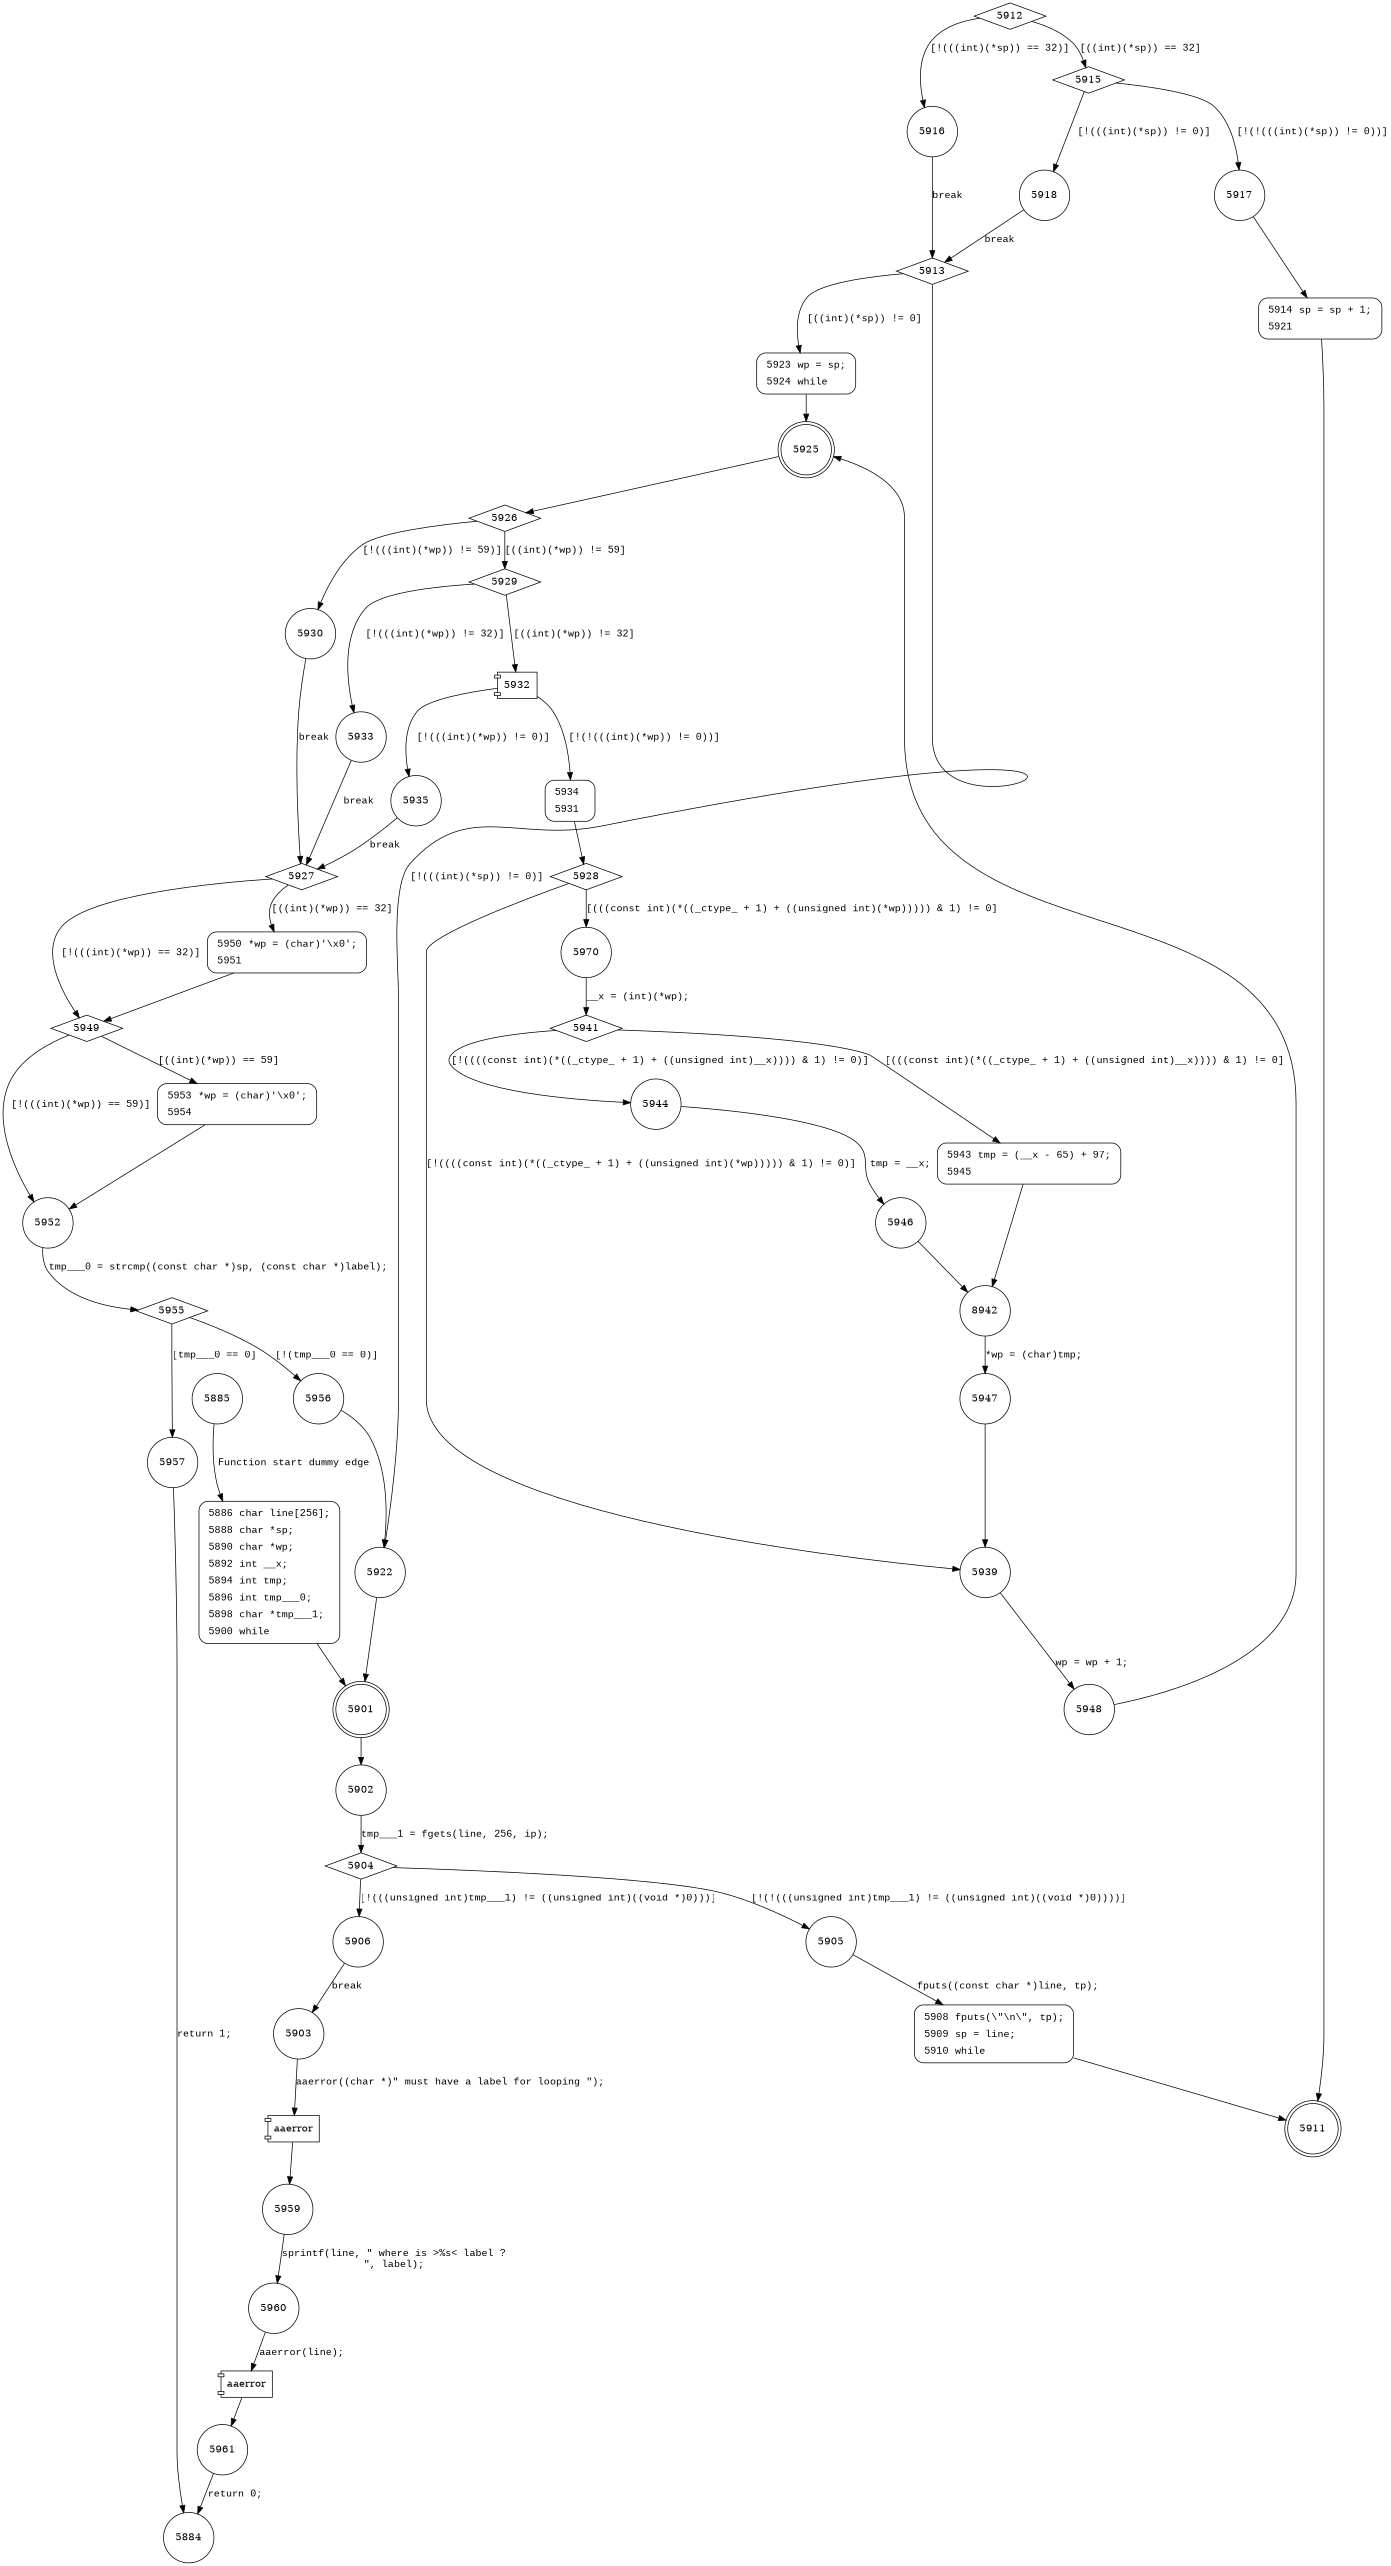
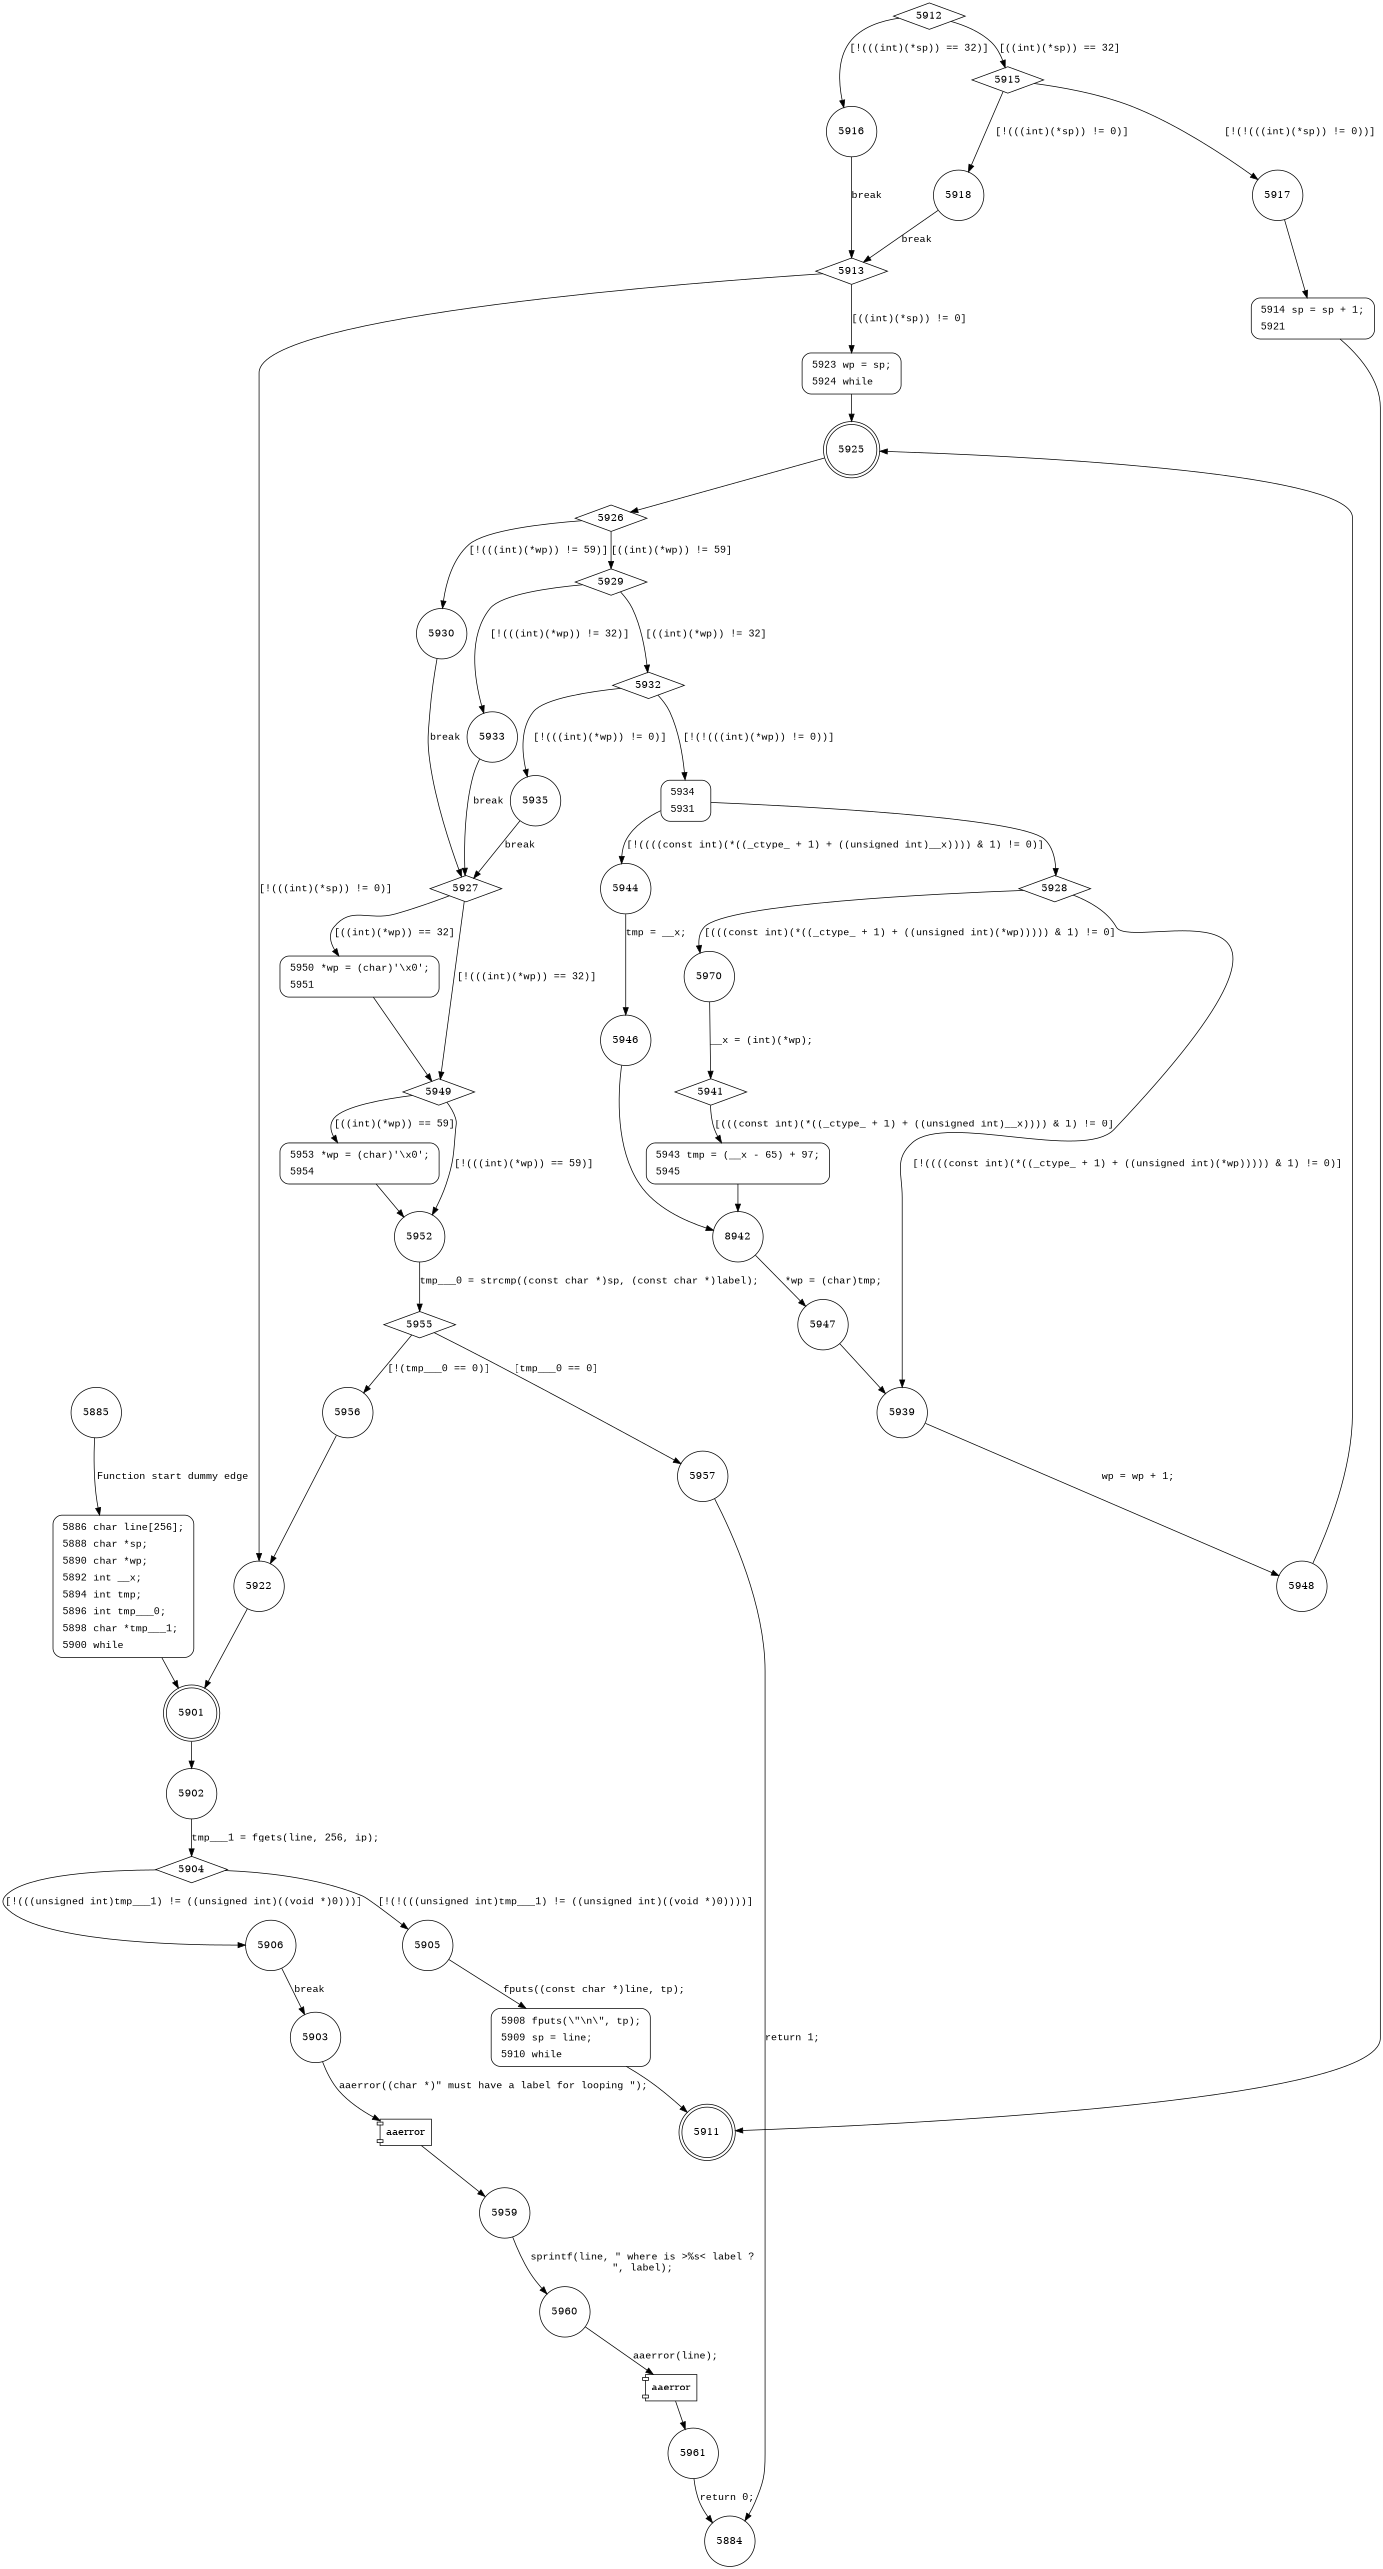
  digraph {
    node [shape=circle]
    edge [fontname="Courier New"]
    n1 [fillcolor=white fontname="Courier New" label=<<table border="0" cellborder="0" cellpadding="3" bgcolor="white"><tr><td align="right">5886</td><td align="left">char line[256];</td></tr><tr><td align="right">5888</td><td align="left">char *sp;</td></tr><tr><td align="right">5890</td><td align="left">char *wp;</td></tr><tr><td align="right">5892</td><td align="left">int __x;</td></tr><tr><td align="right">5894</td><td align="left">int tmp;</td></tr><tr><td align="right">5896</td><td align="left">int tmp___0;</td></tr><tr><td align="right">5898</td><td align="left">char *tmp___1;</td></tr><tr><td align="right">5900</td><td align="left">while</td></tr></table>> penwidth=1 shape=Mrecord style="filled,bold"]
    5885
    5901 [shape=doublecircle]
    5902
    5904 [shape=diamond]
    5905
    5906
    n8 [fillcolor=white fontname="Courier New" label=<<table border="0" cellborder="0" cellpadding="3" bgcolor="white"><tr><td align="right">5908</td><td align="left">fputs(\"\n\", tp);</td></tr><tr><td align="right">5909</td><td align="left">sp = line;</td></tr><tr><td align="right">5910</td><td align="left">while</td></tr></table>> penwidth=1 shape=Mrecord style="filled,bold"]
    5903
    5911 [shape=doublecircle]
    n11 [label=aaerror shape=component]
    5959
    5960
    n14 [label=aaerror shape=component]
    5961
    5884
    5912 [shape=diamond]
    5916
    5915 [shape=diamond]
    5913 [shape=diamond]
    5917
    5918
    5922
    n24 [fillcolor=white fontname="Courier New" label=<<table border="0" cellborder="0" cellpadding="3" bgcolor="white"><tr><td align="right">5923</td><td align="left">wp = sp;</td></tr><tr><td align="right">5924</td><td align="left">while</td></tr></table>> penwidth=1 shape=Mrecord style="filled,bold"]
    n25 [fillcolor=white fontname="Courier New" label=<<table border="0" cellborder="0" cellpadding="3" bgcolor="white"><tr><td align="right">5914</td><td align="left">sp = sp + 1;</td></tr><tr><td align="right">5921</td><td align="left"></td></tr></table>> penwidth=1 shape=Mrecord style="filled,bold"]
    5925 [shape=doublecircle]
    5926 [shape=diamond]
    5930
    5929 [shape=diamond]
    5927 [shape=diamond]
    5933
-   5932 [shape=component]
+   5932 [shape=diamond]
    5949 [shape=diamond]
    n34 [fillcolor=white fontname="Courier New" label=<<table border="0" cellborder="0" cellpadding="3" bgcolor="white"><tr><td align="right">5950</td><td align="left">*wp = (char)'\x0';</td></tr><tr><td align="right">5951</td><td align="left"></td></tr></table>> penwidth=1 shape=Mrecord style="filled,bold"]
    n35 [fillcolor=white fontname="Courier New" label=<<table border="0" cellborder="0" cellpadding="3" bgcolor="white"><tr><td align="right">5934</td><td align="left"></td></tr><tr><td align="right">5931</td><td align="left"></td></tr></table>> penwidth=1 shape=Mrecord style="filled,bold"]
    5935
    5928 [shape=diamond]
    5939
    n39 [label=5970]
    5952
    n41 [fillcolor=white fontname="Courier New" label=<<table border="0" cellborder="0" cellpadding="3" bgcolor="white"><tr><td align="right">5953</td><td align="left">*wp = (char)'\x0';</td></tr><tr><td align="right">5954</td><td align="left"></td></tr></table>> penwidth=1 shape=Mrecord style="filled,bold"]
    5955 [shape=diamond]
    5956
    5957
    5948
    5941 [shape=diamond]
    5944
    n48 [fillcolor=white fontname="Courier New" label=<<table border="0" cellborder="0" cellpadding="3" bgcolor="white"><tr><td align="right">5943</td><td align="left">tmp = (__x - 65) + 97;</td></tr><tr><td align="right">5945</td><td align="left"></td></tr></table>> penwidth=1 shape=Mrecord style="filled,bold"]
    5946
    n50 [label=8942]
    5947
    n1 -> 5901 [fontname=""]
    5885 -> n1 [label="Function start dummy edge"]
    5901 -> 5902
    5902 -> 5904 [label="tmp___1 = fgets(line, 256, ip);"]
    5904 -> 5905 [label="[!(!(((unsigned int)tmp___1) != ((unsigned int)((void *)0))))]"]
    5904 -> 5906 [label="[!(((unsigned int)tmp___1) != ((unsigned int)((void *)0)))]"]
    5905 -> n8 [label="fputs((const char *)line, tp);"]
    5906 -> 5903 [label=break]
    n8 -> 5911 [fontname=""]
    5903 -> n11 [label="aaerror((char *)\" must have a label for looping \");"]
    n11 -> 5959
    5959 -> 5960 [label="sprintf(line, \" where is >%s< label ?\n\", label);"]
    5960 -> n14 [label="aaerror(line);"]
    n14 -> 5961
    5961 -> 5884 [label="return 0;"]
    5912 -> 5916 [label="[!(((int)(*sp)) == 32)]"]
    5912 -> 5915 [label="[((int)(*sp)) == 32]"]
    5916 -> 5913 [label=break]
    5915 -> 5917 [label="[!(!(((int)(*sp)) != 0))]"]
    5915 -> 5918 [label="[!(((int)(*sp)) != 0)]"]
    5913 -> 5922 [label="[!(((int)(*sp)) != 0)]"]
    5913 -> n24 [label="[((int)(*sp)) != 0]"]
    5917 -> n25
    5918 -> 5913 [label=break]
    5922 -> 5901
    n24 -> 5925 [fontname=""]
    n25 -> 5911 [fontname=""]
    5925 -> 5926
    5926 -> 5930 [label="[!(((int)(*wp)) != 59)]"]
    5926 -> 5929 [label="[((int)(*wp)) != 59]"]
    5930 -> 5927 [label=break]
    5929 -> 5933 [label="[!(((int)(*wp)) != 32)]"]
    5929 -> 5932 [label="[((int)(*wp)) != 32]"]
    5927 -> 5949 [label="[!(((int)(*wp)) == 32)]"]
    5927 -> n34 [label="[((int)(*wp)) == 32]"]
    5933 -> 5927 [label=break]
    5932 -> n35 [label="[!(!(((int)(*wp)) != 0))]"]
    5932 -> 5935 [label="[!(((int)(*wp)) != 0)]"]
    5949 -> 5952 [label="[!(((int)(*wp)) == 59)]"]
    5949 -> n41 [label="[((int)(*wp)) == 59]"]
    n34 -> 5949 [fontname=""]
    n35 -> 5928 [fontname=""]
    5935 -> 5927 [label=break]
    5928 -> 5939 [label="[!((((const int)(*((_ctype_ + 1) + ((unsigned int)(*wp))))) & 1) != 0)]"]
    5928 -> n39 [label="[(((const int)(*((_ctype_ + 1) + ((unsigned int)(*wp))))) & 1) != 0]"]
    5939 -> 5948 [label="wp = wp + 1;"]
    n39 -> 5941 [label="__x = (int)(*wp);"]
    5952 -> 5955 [label="tmp___0 = strcmp((const char *)sp, (const char *)label);"]
    n41 -> 5952 [fontname=""]
    5955 -> 5956 [label="[!(tmp___0 == 0)]"]
    5955 -> 5957 [label="[tmp___0 == 0]"]
    5956 -> 5922
    5957 -> 5884 [label="return 1;"]
    5948 -> 5925
-   5941 -> 5944 [label="[!((((const int)(*((_ctype_ + 1) + ((unsigned int)__x)))) & 1) != 0)]"]
+   n35 -> 5944 [label="[!((((const int)(*((_ctype_ + 1) + ((unsigned int)__x)))) & 1) != 0)]"]
    5941 -> n48 [label="[(((const int)(*((_ctype_ + 1) + ((unsigned int)__x)))) & 1) != 0]"]
    5944 -> 5946 [label="tmp = __x;"]
    n48 -> n50 [fontname=""]
    5946 -> n50
    n50 -> 5947 [label="*wp = (char)tmp;"]
    5947 -> 5939
  }
